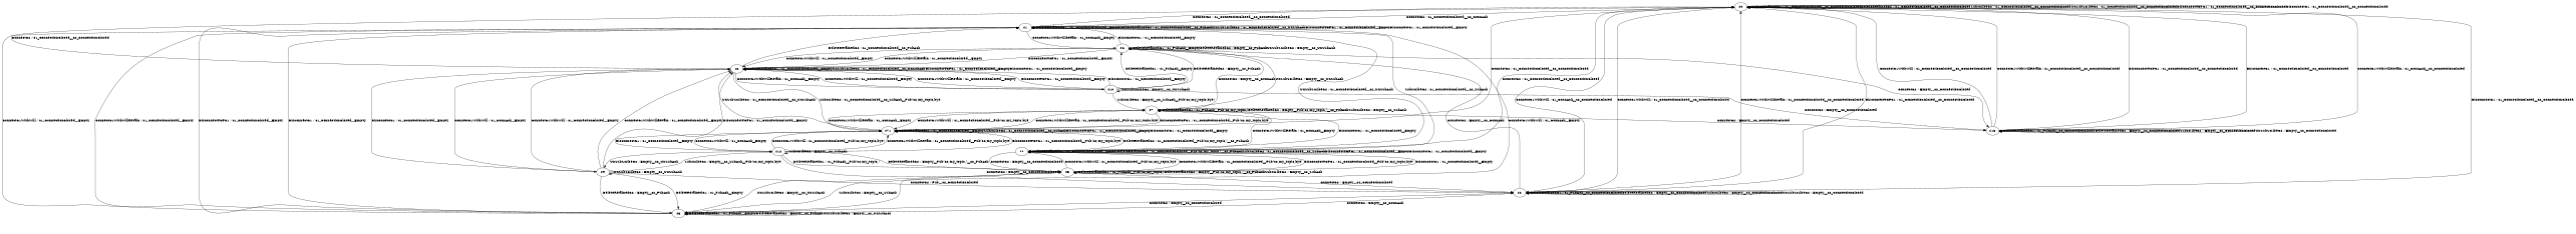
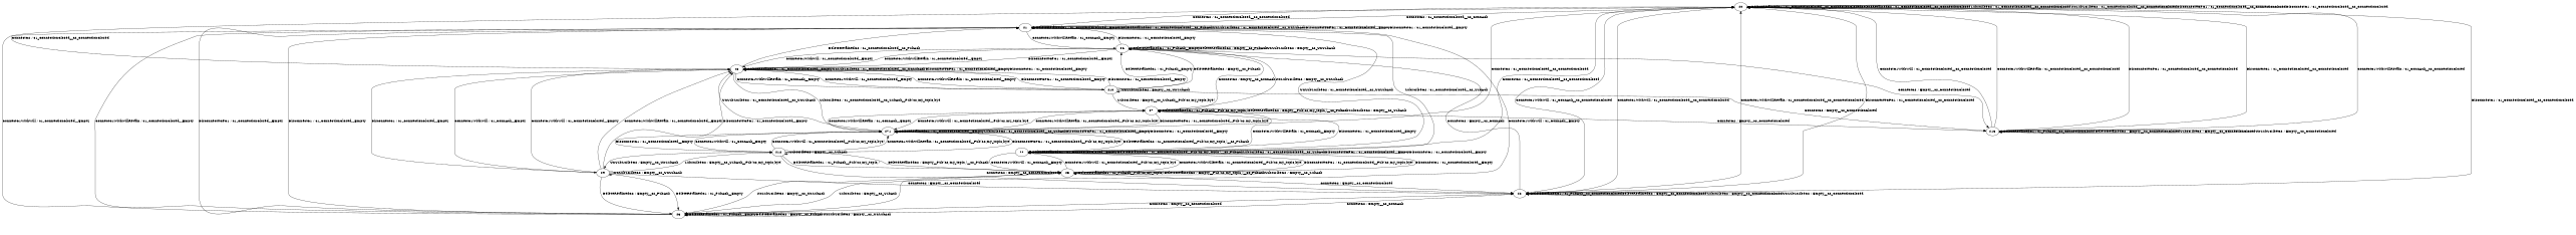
  digraph {
    n1 [label=s0]
    n2 [label=s1]
    n3 [label=s2]
    n4 [label=s13]
    n5 [label=s3]
    n6 [label=s4]
    n7 [label=s6]
    n8 [label=s5]
    n9 [label=s7]
    n10 [label=s8]
    n11 [label=s71]
    n12 [label=s9]
    n13 [label=s10]
    n14 [label=s12]
    n1 -> n1 [label="DeleteRetainedC1 / c1_ConnectionClosed__c2_ConnectionClosed"]
    n1 -> n1 [label="DeleteRetainedC2 / c1_ConnectionClosed__c2_ConnectionClosed"]
    n1 -> n1 [label="SubscribeC2 / c1_ConnectionClosed__c2_ConnectionClosed"]
    n1 -> n1 [label="UnSubScribeC2 / c1_ConnectionClosed__c2_ConnectionClosed"]
    n1 -> n1 [label="DisconnectTCPC1 / c1_ConnectionClosed__c2_ConnectionClosed"]
    n1 -> n1 [label="DisconnectC1 / c1_ConnectionClosed__c2_ConnectionClosed"]
    n1 -> n2 [label="ConnectC2 / c1_ConnectionClosed__c2_ConnAck"]
    n1 -> n3 [label="ConnectC1WithWill / c1_ConnAck__c2_ConnectionClosed"]
    n1 -> n4 [label="ConnectC1WithWillRetain / c1_ConnAck__c2_ConnectionClosed"]
    n2 -> n1 [label="ConnectC2 / c1_ConnectionClosed__c2_ConnectionClosed"]
    n2 -> n2 [label="DeleteRetainedC1 / c1_ConnectionClosed__Empty"]
    n2 -> n2 [label="DeleteRetainedC2 / c1_ConnectionClosed__c2_PubAck"]
    n2 -> n2 [label="UnSubScribeC2 / c1_ConnectionClosed__c2_UnSubAck"]
    n2 -> n2 [label="DisconnectTCPC1 / c1_ConnectionClosed__Empty"]
    n2 -> n2 [label="DisconnectC1 / c1_ConnectionClosed__Empty"]
    n2 -> n5 [label="ConnectC1WithWill / c1_ConnAck__Empty"]
    n2 -> n6 [label="SubscribeC2 / c1_ConnectionClosed__c2_SubAck"]
    n2 -> n7 [label="ConnectC1WithWillRetain / c1_ConnAck__Empty"]
    n3 -> n1 [label="ConnectC1WithWill / c1_ConnectionClosed__c2_ConnectionClosed"]
    n3 -> n1 [label="ConnectC1WithWillRetain / c1_ConnectionClosed__c2_ConnectionClosed"]
    n3 -> n1 [label="DisconnectTCPC1 / c1_ConnectionClosed__c2_ConnectionClosed"]
    n3 -> n1 [label="DisconnectC1 / c1_ConnectionClosed__c2_ConnectionClosed"]
    n3 -> n3 [label="DeleteRetainedC1 / c1_PubAck__c2_ConnectionClosed"]
    n3 -> n3 [label="DeleteRetainedC2 / Empty__c2_ConnectionClosed"]
    n3 -> n3 [label="SubscribeC2 / Empty__c2_ConnectionClosed"]
    n3 -> n3 [label="UnSubScribeC2 / Empty__c2_ConnectionClosed"]
    n3 -> n5 [label="ConnectC2 / Empty__c2_ConnAck"]
    n3 -> n7 [label="ConnectC2 / Empty__c2_ConnAck"]
    n4 -> n1 [label="ConnectC1WithWill / c1_ConnectionClosed__c2_ConnectionClosed"]
    n4 -> n1 [label="ConnectC1WithWillRetain / c1_ConnectionClosed__c2_ConnectionClosed"]
    n4 -> n1 [label="DisconnectTCPC1 / c1_ConnectionClosed__c2_ConnectionClosed"]
    n4 -> n1 [label="DisconnectC1 / c1_ConnectionClosed__c2_ConnectionClosed"]
    n4 -> n4 [label="DeleteRetainedC1 / c1_PubAck__c2_ConnectionClosed"]
    n4 -> n4 [label="DeleteRetainedC2 / Empty__c2_ConnectionClosed"]
    n4 -> n4 [label="SubscribeC2 / Empty__c2_ConnectionClosed"]
    n4 -> n4 [label="UnSubScribeC2 / Empty__c2_ConnectionClosed"]
    n5 -> n2 [label="ConnectC1WithWill / c1_ConnectionClosed__Empty"]
    n5 -> n2 [label="ConnectC1WithWillRetain / c1_ConnectionClosed__Empty"]
    n5 -> n2 [label="DisconnectTCPC1 / c1_ConnectionClosed__Empty"]
    n5 -> n2 [label="DisconnectC1 / c1_ConnectionClosed__Empty"]
    n5 -> n3 [label="ConnectC2 / Empty__c2_ConnectionClosed"]
    n5 -> n5 [label="DeleteRetainedC1 / c1_PubAck__Empty"]
    n5 -> n5 [label="DeleteRetainedC2 / Empty__c2_PubAck"]
    n5 -> n5 [label="UnSubScribeC2 / Empty__c2_UnSubAck"]
    n5 -> n8 [label="SubscribeC2 / Empty__c2_SubAck"]
    n6 -> n1 [label="ConnectC2 / c1_ConnectionClosed__c2_ConnectionClosed"]
    n6 -> n2 [label="UnSubScribeC2 / c1_ConnectionClosed__c2_UnSubAck"]
    n6 -> n6 [label="DeleteRetainedC1 / c1_ConnectionClosed__Empty"]
    n6 -> n6 [label="DeleteRetainedC2 / c1_ConnectionClosed__Pub(c2,my_topic,)__c2_PubAck"]
    n6 -> n6 [label="SubscribeC2 / c1_ConnectionClosed__c2_SubAck"]
    n6 -> n6 [label="DisconnectTCPC1 / c1_ConnectionClosed__Empty"]
    n6 -> n6 [label="DisconnectC1 / c1_ConnectionClosed__Empty"]
-   n6 -> n8 [label="ConnectC2 / Empty__c2_ConnectionClosed"]
+   n6 -> n8 [label="ConnectC1WithWill / c1_ConnAck__Empty"]
    n6 -> n9 [label="ConnectC1WithWillRetain / c1_ConnAck__Empty"]
    n7 -> n2 [label="DisconnectC1 / c1_ConnectionClosed__Empty"]
    n7 -> n4 [label="ConnectC2 / Empty__c2_ConnectionClosed"]
    n7 -> n7 [label="DeleteRetainedC1 / c1_PubAck__Empty"]
    n7 -> n7 [label="DeleteRetainedC2 / Empty__c2_PubAck"]
    n7 -> n7 [label="UnSubScribeC2 / Empty__c2_UnSubAck"]
    n7 -> n9 [label="ConnectC2 / Empty__c2_ConnAck"]
    n7 -> n10 [label="ConnectC1WithWill / c1_ConnectionClosed__Empty"]
    n7 -> n10 [label="ConnectC1WithWillRetain / c1_ConnectionClosed__Empty"]
    n7 -> n10 [label="DisconnectTCPC1 / c1_ConnectionClosed__Empty"]
    n8 -> n3 [label="ConnectC2 / Empty__c2_ConnectionClosed"]
    n8 -> n5 [label="UnSubScribeC2 / Empty__c2_UnSubAck"]
    n8 -> n6 [label="ConnectC1WithWill / c1_ConnectionClosed__Pub(c2,my_topic,bye)"]
    n8 -> n6 [label="ConnectC1WithWillRetain / c1_ConnectionClosed__Pub(c2,my_topic,bye)"]
    n8 -> n6 [label="DisconnectTCPC1 / c1_ConnectionClosed__Pub(c2,my_topic,bye)"]
    n8 -> n6 [label="DisconnectC1 / c1_ConnectionClosed__Empty"]
    n8 -> n8 [label="DeleteRetainedC1 / c1_PubAck__Pub(c2,my_topic,)"]
    n8 -> n8 [label="DeleteRetainedC2 / Empty__Pub(c2,my_topic,)__c2_PubAck"]
    n8 -> n8 [label="SubscribeC2 / Empty__c2_SubAck"]
    n9 -> n4 [label="ConnectC2 / Empty__c2_ConnectionClosed"]
    n9 -> n6 [label="DisconnectC1 / c1_ConnectionClosed__Empty"]
    n9 -> n7 [label="UnSubScribeC2 / Empty__c2_UnSubAck"]
    n9 -> n9 [label="DeleteRetainedC1 / c1_PubAck__Pub(c2,my_topic,)"]
    n9 -> n9 [label="DeleteRetainedC2 / Empty__Pub(c2,my_topic,)__c2_PubAck"]
    n9 -> n9 [label="SubscribeC2 / Empty__c2_SubAck"]
    n9 -> n11 [label="ConnectC1WithWill / c1_ConnectionClosed__Pub(c2,my_topic,bye)"]
    n9 -> n11 [label="ConnectC1WithWillRetain / c1_ConnectionClosed__Pub(c2,my_topic,bye)"]
    n9 -> n11 [label="DisconnectTCPC1 / c1_ConnectionClosed__Pub(c2,my_topic,bye)"]
    n10 -> n1 [label="ConnectC2 / c1_ConnectionClosed__c2_ConnectionClosed"]
    n10 -> n2 [label="DeleteRetainedC2 / c1_ConnectionClosed__c2_PubAck"]
    n10 -> n10 [label="DeleteRetainedC1 / c1_ConnectionClosed__Empty"]
    n10 -> n10 [label="UnSubScribeC2 / c1_ConnectionClosed__c2_UnSubAck"]
    n10 -> n10 [label="DisconnectTCPC1 / c1_ConnectionClosed__Empty"]
    n10 -> n10 [label="DisconnectC1 / c1_ConnectionClosed__Empty"]
    n10 -> n11 [label="SubscribeC2 / c1_ConnectionClosed__c2_SubAck__Pub(c2,my_topic,bye)"]
    n10 -> n12 [label="ConnectC1WithWill / c1_ConnAck__Empty"]
    n10 -> n13 [label="ConnectC1WithWillRetain / c1_ConnAck__Empty"]
    n11 -> n1 [label="ConnectC2 / c1_ConnectionClosed__c2_ConnectionClosed"]
    n11 -> n6 [label="DeleteRetainedC2 / c1_ConnectionClosed__Pub(c2,my_topic,)__c2_PubAck"]
    n11 -> n9 [label="ConnectC1WithWillRetain / c1_ConnAck__Empty"]
    n11 -> n10 [label="UnSubScribeC2 / c1_ConnectionClosed__c2_UnSubAck"]
    n11 -> n11 [label="DeleteRetainedC1 / c1_ConnectionClosed__Empty"]
    n11 -> n11 [label="SubscribeC2 / c1_ConnectionClosed__c2_SubAck"]
    n11 -> n11 [label="DisconnectTCPC1 / c1_ConnectionClosed__Empty"]
    n11 -> n11 [label="DisconnectC1 / c1_ConnectionClosed__Empty"]
    n11 -> n14 [label="ConnectC1WithWill / c1_ConnAck__Empty"]
-   n12 -> n3 [label="ConnectC2 / Pub__c2_ConnectionClosed"]
+   n12 -> n3 [label="ConnectC2 / Empty__c2_ConnectionClosed"]
    n12 -> n5 [label="DeleteRetainedC1 / c1_PubAck__Empty"]
    n12 -> n5 [label="DeleteRetainedC2 / Empty__c2_PubAck"]
    n12 -> n10 [label="ConnectC1WithWill / c1_ConnectionClosed__Empty"]
    n12 -> n10 [label="ConnectC1WithWillRetain / c1_ConnectionClosed__Empty"]
    n12 -> n10 [label="DisconnectTCPC1 / c1_ConnectionClosed__Empty"]
    n12 -> n10 [label="DisconnectC1 / c1_ConnectionClosed__Empty"]
    n12 -> n12 [label="UnSubScribeC2 / Empty__c2_UnSubAck"]
    n12 -> n14 [label="SubscribeC2 / Empty__c2_SubAck__Pub(c2,my_topic,bye)"]
    n13 -> n4 [label="ConnectC2 / Empty__c2_ConnectionClosed"]
    n13 -> n7 [label="DeleteRetainedC1 / c1_PubAck__Empty"]
    n13 -> n7 [label="DeleteRetainedC2 / Empty__c2_PubAck"]
    n13 -> n9 [label="SubscribeC2 / Empty__c2_SubAck__Pub(c2,my_topic,bye)"]
    n13 -> n10 [label="ConnectC1WithWill / c1_ConnectionClosed__Empty"]
    n13 -> n10 [label="ConnectC1WithWillRetain / c1_ConnectionClosed__Empty"]
    n13 -> n10 [label="DisconnectTCPC1 / c1_ConnectionClosed__Empty"]
    n13 -> n10 [label="DisconnectC1 / c1_ConnectionClosed__Empty"]
    n13 -> n13 [label="UnSubScribeC2 / Empty__c2_UnSubAck"]
    n14 -> n3 [label="ConnectC2 / Empty__c2_ConnectionClosed"]
    n14 -> n8 [label="DeleteRetainedC1 / c1_PubAck__Pub(c2,my_topic,)"]
    n14 -> n8 [label="DeleteRetainedC2 / Empty__Pub(c2,my_topic,)__c2_PubAck"]
    n14 -> n11 [label="ConnectC1WithWill / c1_ConnectionClosed__Pub(c2,my_topic,bye)"]
    n14 -> n11 [label="ConnectC1WithWillRetain / c1_ConnectionClosed__Pub(c2,my_topic,bye)"]
    n14 -> n11 [label="DisconnectTCPC1 / c1_ConnectionClosed__Pub(c2,my_topic,bye)"]
    n14 -> n11 [label="DisconnectC1 / c1_ConnectionClosed__Empty"]
    n14 -> n12 [label="UnSubScribeC2 / Empty__c2_UnSubAck"]
    n14 -> n14 [label="SubscribeC2 / Empty__c2_SubAck"]
  }
